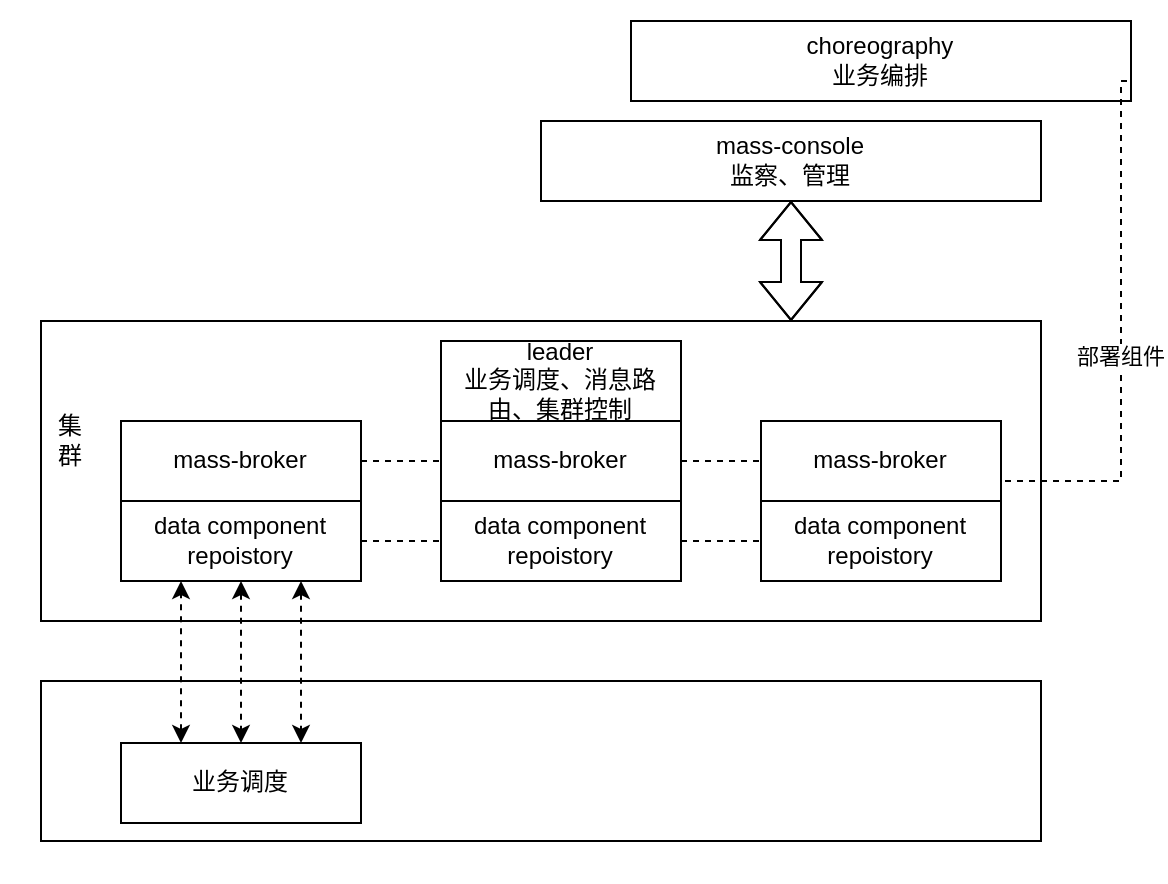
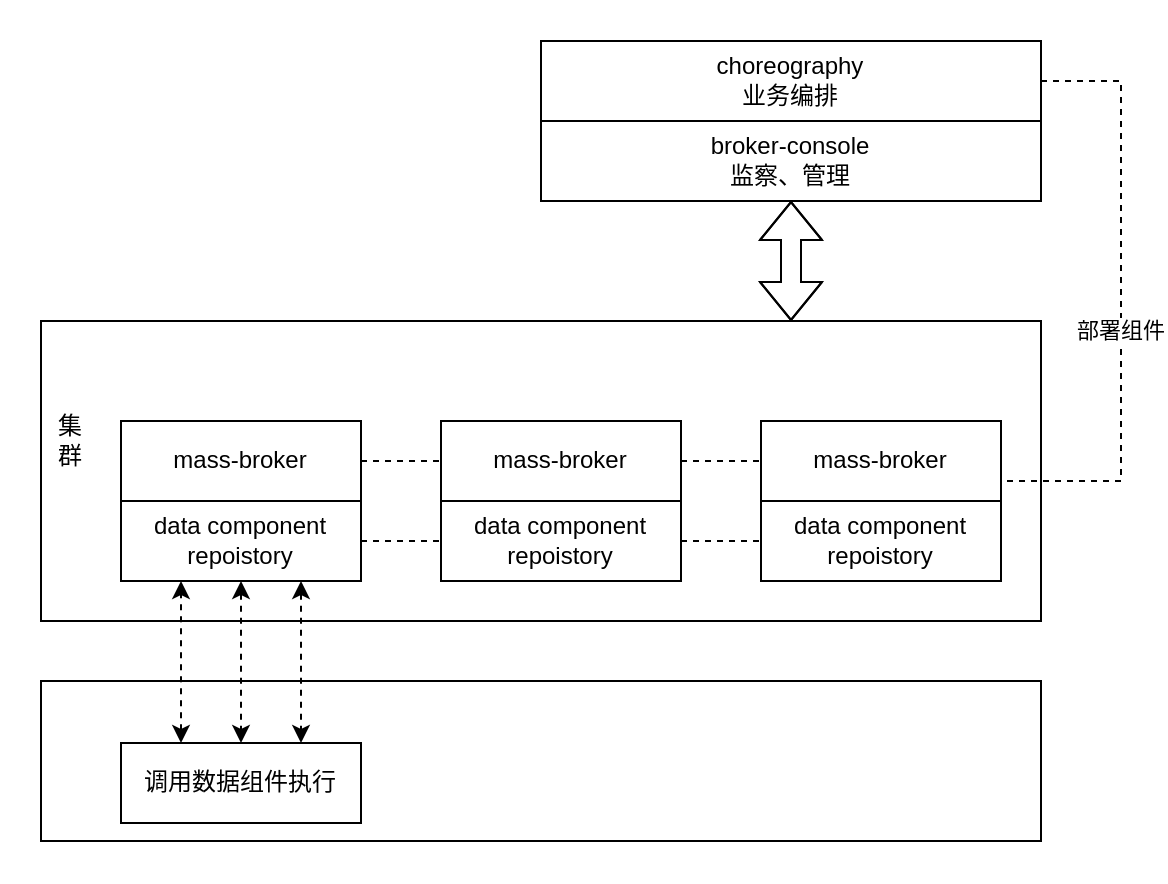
  <mxCell id="0" />
  <mxCell id="1" parent="0" />
  <mxCell id="2" value="" style="rounded=0;whiteSpace=wrap;html=1;fillColor=none;gradientColor=none;align=center;" parent="1" vertex="1"><mxGeometry x="20" y="340" width="500" height="80" as="geometry" /></mxCell>
  <mxCell id="3" value="" style="rounded=0;whiteSpace=wrap;html=1;fillColor=none;gradientColor=none;align=center;" parent="1" vertex="1"><mxGeometry x="20" y="160" width="500" height="150" as="geometry" /></mxCell>
  <mxCell id="4" style="edgeStyle=orthogonalEdgeStyle;rounded=0;html=1;exitX=1;exitY=0.5;entryX=0;entryY=0.5;dashed=1;startArrow=none;startFill=0;endArrow=none;endFill=0;jettySize=auto;orthogonalLoop=1;" parent="1" source="5" target="7" edge="1"><mxGeometry relative="1" as="geometry" /></mxCell>
  <mxCell id="5" value="mass-broker" style="rounded=0;whiteSpace=wrap;html=1;fillColor=none;gradientColor=none;align=center;" parent="1" vertex="1"><mxGeometry x="60" y="210" width="120" height="40" as="geometry" /></mxCell>
  <mxCell id="6" style="edgeStyle=orthogonalEdgeStyle;rounded=0;html=1;exitX=1;exitY=0.5;entryX=0;entryY=0.5;dashed=1;startArrow=none;startFill=0;endArrow=none;endFill=0;jettySize=auto;orthogonalLoop=1;" parent="1" source="7" target="8" edge="1"><mxGeometry relative="1" as="geometry" /></mxCell>
  <mxCell id="7" value="mass-broker" style="rounded=0;whiteSpace=wrap;html=1;fillColor=none;gradientColor=none;align=center;" parent="1" vertex="1"><mxGeometry x="220" y="210" width="120" height="40" as="geometry" /></mxCell>
  <mxCell id="8" value="mass-broker" style="rounded=0;whiteSpace=wrap;html=1;fillColor=none;gradientColor=none;align=center;" parent="1" vertex="1"><mxGeometry x="380" y="210" width="120" height="40" as="geometry" /></mxCell>
  <mxCell id="9" style="edgeStyle=orthogonalEdgeStyle;rounded=0;html=1;exitX=0.5;exitY=1;entryX=0.5;entryY=0;dashed=1;startArrow=classic;startFill=1;jettySize=auto;orthogonalLoop=1;" parent="1" source="12" target="18" edge="1"><mxGeometry relative="1" as="geometry" /></mxCell>
  <mxCell id="10" style="edgeStyle=orthogonalEdgeStyle;rounded=0;html=1;exitX=0.75;exitY=1;entryX=0.75;entryY=0;dashed=1;startArrow=classic;startFill=1;jettySize=auto;orthogonalLoop=1;" parent="1" source="12" target="18" edge="1"><mxGeometry relative="1" as="geometry" /></mxCell>
  <mxCell id="11" style="edgeStyle=orthogonalEdgeStyle;rounded=0;html=1;exitX=1;exitY=0.5;entryX=0;entryY=0.5;dashed=1;startArrow=none;startFill=0;jettySize=auto;orthogonalLoop=1;endArrow=none;endFill=0;" parent="1" source="12" target="14" edge="1"><mxGeometry relative="1" as="geometry" /></mxCell>
  <mxCell id="12" value="data component repoistory" style="rounded=0;whiteSpace=wrap;html=1;fillColor=none;gradientColor=none;align=center;" parent="1" vertex="1"><mxGeometry x="60" y="250" width="120" height="40" as="geometry" /></mxCell>
  <mxCell id="13" style="edgeStyle=orthogonalEdgeStyle;rounded=0;html=1;exitX=1;exitY=0.5;entryX=0;entryY=0.5;dashed=1;startArrow=none;startFill=0;endArrow=none;endFill=0;jettySize=auto;orthogonalLoop=1;" parent="1" source="14" target="15" edge="1"><mxGeometry relative="1" as="geometry" /></mxCell>
  <mxCell id="14" value="data component repoistory" style="rounded=0;whiteSpace=wrap;html=1;fillColor=none;gradientColor=none;align=center;" parent="1" vertex="1"><mxGeometry x="220" y="250" width="120" height="40" as="geometry" /></mxCell>
  <mxCell id="15" value="data component repoistory" style="rounded=0;whiteSpace=wrap;html=1;fillColor=none;gradientColor=none;align=center;" parent="1" vertex="1"><mxGeometry x="380" y="250" width="120" height="40" as="geometry" /></mxCell>
  <mxCell id="16" value="集&lt;br&gt;群" style="text;html=1;strokeColor=none;fillColor=none;align=center;verticalAlign=middle;whiteSpace=wrap;rounded=0;" parent="1" vertex="1"><mxGeometry x="30" y="210" width="10" height="20" as="geometry" /></mxCell>
  <mxCell id="17" style="edgeStyle=orthogonalEdgeStyle;rounded=0;html=1;exitX=0.25;exitY=0;entryX=0.25;entryY=1;dashed=1;jettySize=auto;orthogonalLoop=1;startArrow=classic;startFill=1;" parent="1" source="18" target="12" edge="1"><mxGeometry relative="1" as="geometry" /></mxCell>
- <mxCell id="18" value="业务调度" style="rounded=0;whiteSpace=wrap;html=1;fillColor=none;gradientColor=none;align=center;" parent="1" vertex="1"><mxGeometry x="60" y="371" width="120" height="40" as="geometry" /></mxCell>
- <mxCell id="19" value="leader&lt;br&gt;业务调度、消息路由、集群控制&lt;br&gt;" style="rounded=0;whiteSpace=wrap;html=1;fillColor=none;gradientColor=none;align=center;" parent="1" vertex="1"><mxGeometry x="220" y="170" width="120" height="40" as="geometry" /></mxCell>
+ <mxCell id="18" value="调用数据组件执行" style="rounded=0;whiteSpace=wrap;html=1;fillColor=none;gradientColor=none;align=center;" parent="1" vertex="1"><mxGeometry x="60" y="371" width="120" height="40" as="geometry" /></mxCell>
  <mxCell id="20" value="部署组件" style="edgeStyle=orthogonalEdgeStyle;rounded=0;html=1;exitX=1;exitY=0.5;entryX=1;entryY=0.5;dashed=1;startArrow=none;startFill=0;endArrow=none;endFill=0;jettySize=auto;orthogonalLoop=1;" parent="1" source="21" target="15" edge="1"><mxGeometry relative="1" as="geometry"><Array as="points"><mxPoint x="560" y="40" /><mxPoint x="560" y="240" /></Array></mxGeometry></mxCell>
- <mxCell id="21" value="choreography&lt;br&gt;业务编排&lt;br&gt;" style="rounded=0;whiteSpace=wrap;html=1;fillColor=none;gradientColor=none;align=center;" parent="1" vertex="1"><mxGeometry x="315" y="10" width="250" height="40" as="geometry" /></mxCell>
+ <mxCell id="21" value="choreography&lt;br&gt;业务编排&lt;br&gt;" style="rounded=0;whiteSpace=wrap;html=1;fillColor=none;gradientColor=none;align=center;" parent="1" vertex="1"><mxGeometry x="270" y="20" width="250" height="40" as="geometry" /></mxCell>
  <mxCell id="22" style="edgeStyle=orthogonalEdgeStyle;rounded=0;html=1;exitX=0.5;exitY=1;entryX=0.75;entryY=0;startArrow=block;startFill=0;endArrow=block;endFill=0;jettySize=auto;orthogonalLoop=1;shape=flexArrow;shadow=0;comic=0;" parent="1" source="23" target="3" edge="1"><mxGeometry relative="1" as="geometry"><Array as="points"><mxPoint x="395" y="130" /><mxPoint x="395" y="130" /></Array></mxGeometry></mxCell>
- <mxCell id="23" value="mass-console&lt;br&gt;监察、管理&lt;br&gt;" style="rounded=0;whiteSpace=wrap;html=1;fillColor=none;gradientColor=none;align=center;" parent="1" vertex="1"><mxGeometry x="270" y="60" width="250" height="40" as="geometry" /></mxCell>
+ <mxCell id="23" value="broker-console&lt;br&gt;监察、管理&lt;br&gt;" style="rounded=0;whiteSpace=wrap;html=1;fillColor=none;gradientColor=none;align=center;" parent="1" vertex="1"><mxGeometry x="270" y="60" width="250" height="40" as="geometry" /></mxCell>
